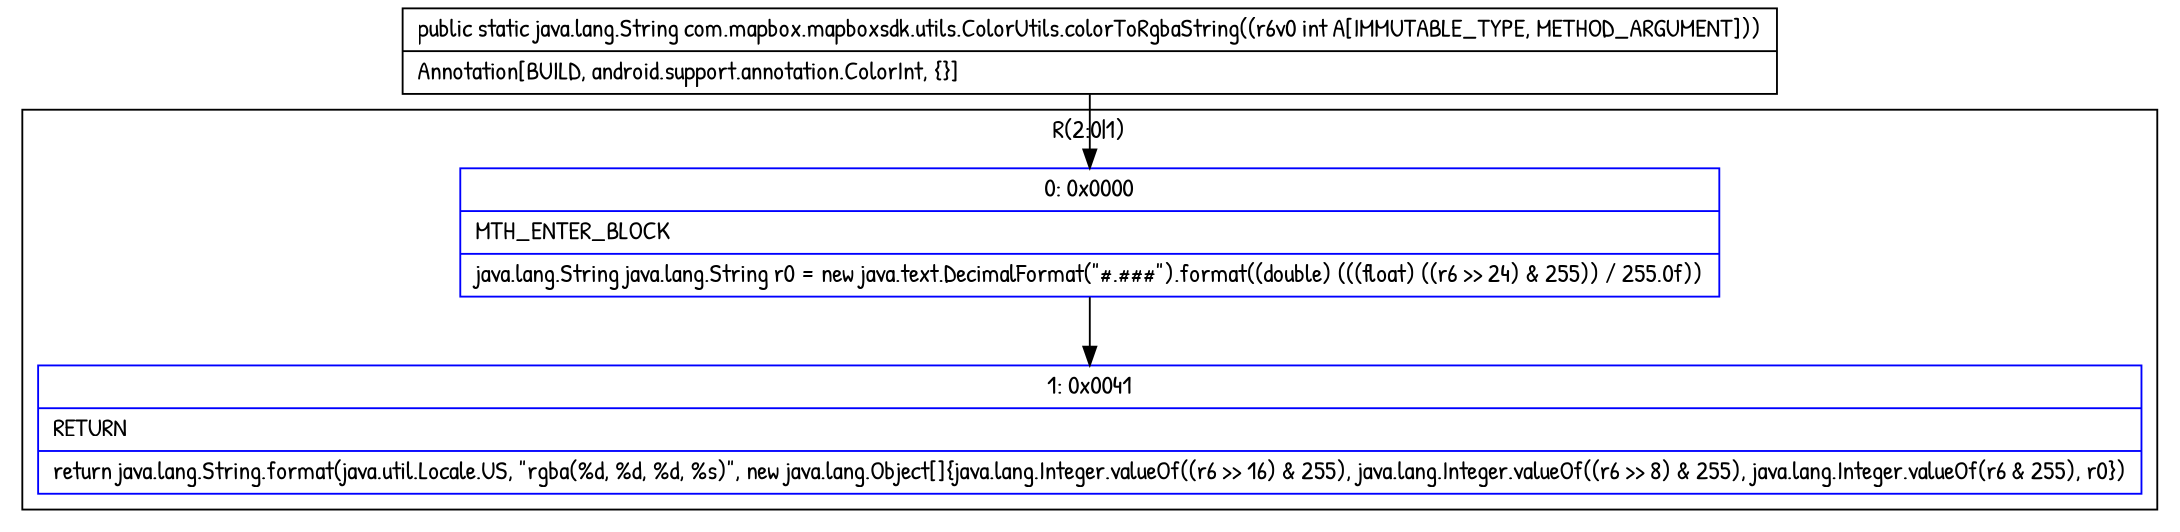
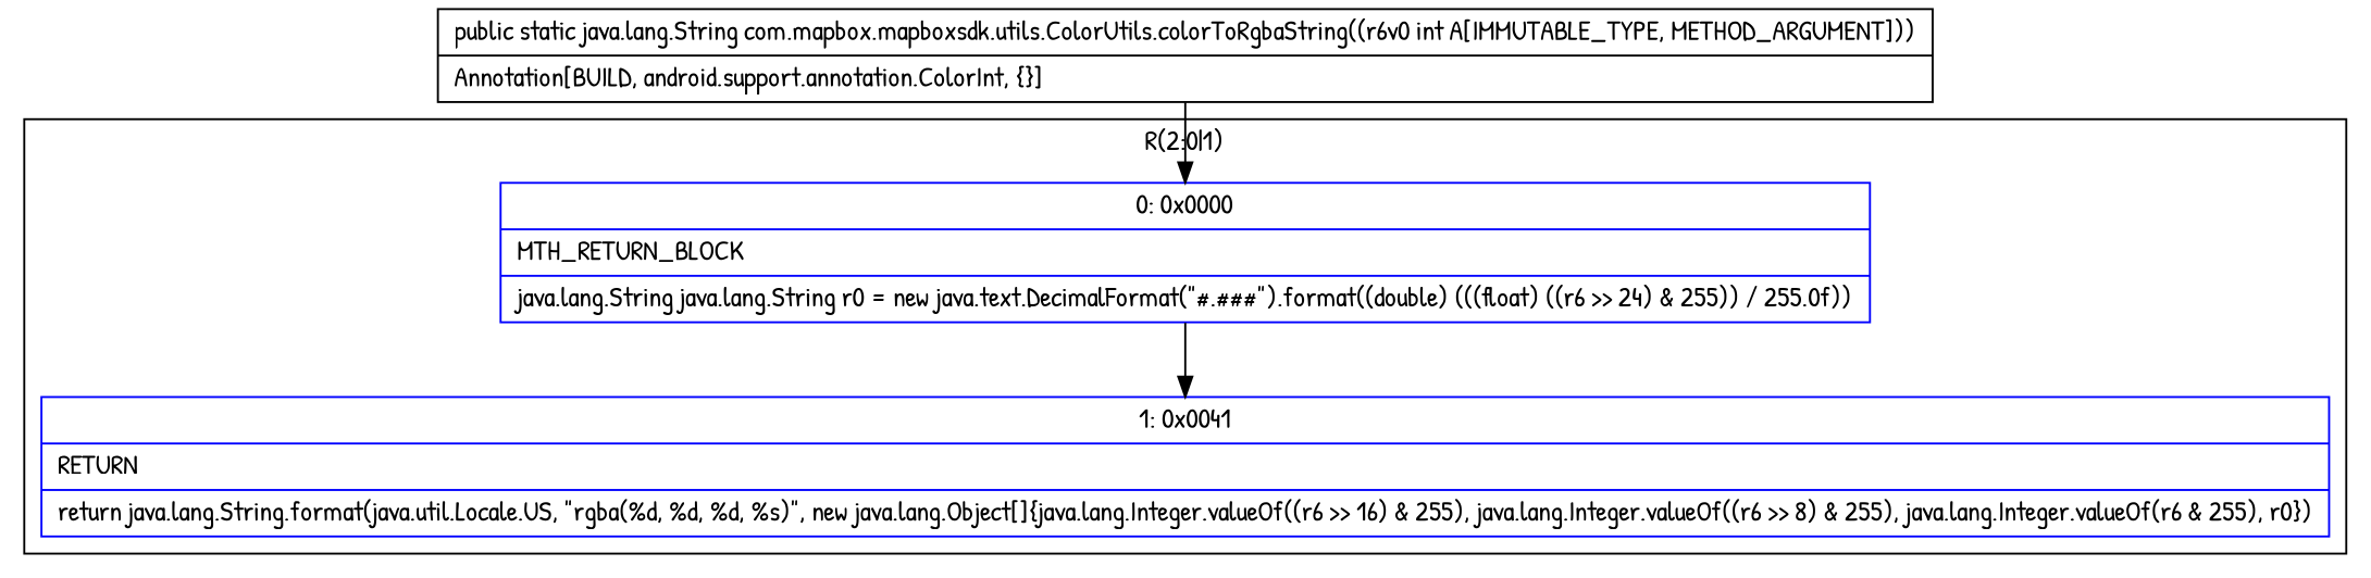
  digraph {
    fontname="Patrick Hand"
    node [color=blue shape=record fontname="Patrick Hand"]
    edge [fontname="Patrick Hand"]
-   n1 [label="{0\:\ 0x0000|MTH_ENTER_BLOCK\l|java.lang.String java.lang.String r0 = new java.text.DecimalFormat(\"#.###\").format((double) (((float) ((r6 \>\> 24) & 255)) \/ 255.0f))\l}"]
+   n1 [label="{0\:\ 0x0000|MTH_RETURN_BLOCK\l|java.lang.String java.lang.String r0 = new java.text.DecimalFormat(\"#.###\").format((double) (((float) ((r6 \>\> 24) & 255)) \/ 255.0f))\l}"]
    n2 [label="{1\:\ 0x0041|RETURN\l|return java.lang.String.format(java.util.Locale.US, \"rgba(%d, %d, %d, %s)\", new java.lang.Object[]\{java.lang.Integer.valueOf((r6 \>\> 16) & 255), java.lang.Integer.valueOf((r6 \>\> 8) & 255), java.lang.Integer.valueOf(r6 & 255), r0\})\l}"]
    n3 [label="{public static java.lang.String com.mapbox.mapboxsdk.utils.ColorUtils.colorToRgbaString((r6v0 int A[IMMUTABLE_TYPE, METHOD_ARGUMENT]))  | Annotation[BUILD, android.support.annotation.ColorInt, \{\}]\l}" color=""]
    subgraph cluster_1 {
      label="R(2:0|1)"
      n1
      n2
    }
    n1 -> n2
    n3 -> n1
  }
